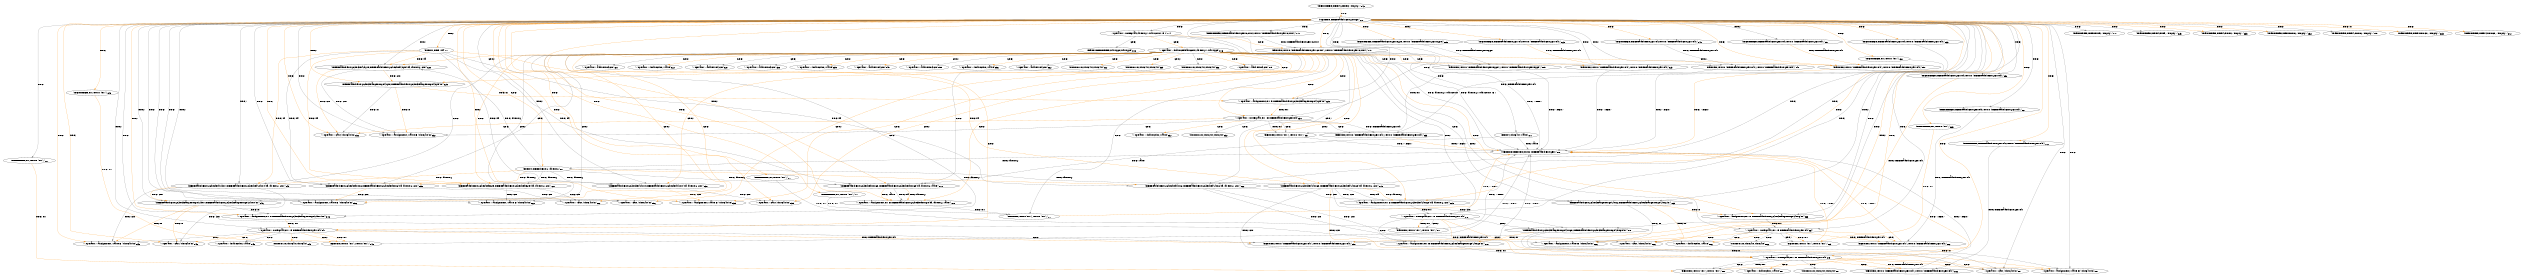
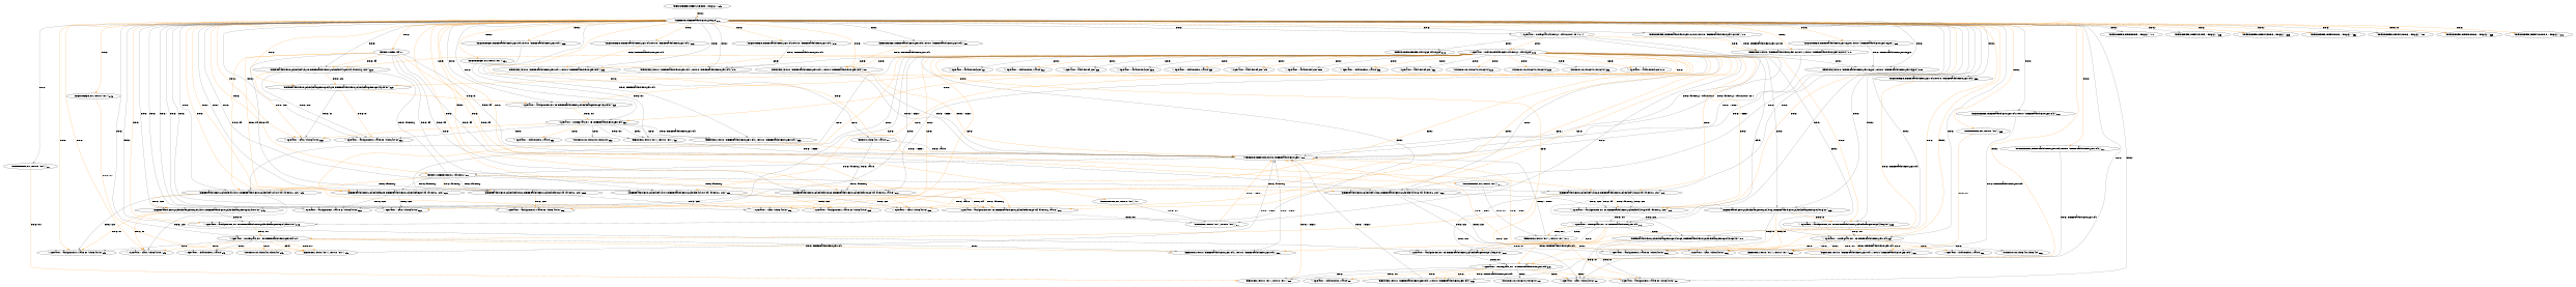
  digraph {
    edge [color=gray40]
    n1 [label=<(METHOD,TIFFReadDirEntryLong8)<SUB>810</SUB>>]
    n2 [label=<(PARAM,TIFF *tif)<SUB>811</SUB>>]
    n3 [label=<(PARAM,TIFFDirEntry *direntry)<SUB>811</SUB>>]
    n4 [label=<(PARAM,uint64_t *value)<SUB>811</SUB>>]
    n5 [label=<(&lt;operator&gt;.notEquals,direntry-&gt;tdir_count != 1)<SUB>814</SUB>>]
    n6 [label=<(RETURN,return (TIFFReadDirEntryErrCount);,return (TIFFReadDirEntryErrCount);)<SUB>815</SUB>>]
    n7 [label=<(IDENTIFIER,TIFF_BYTE,&lt;empty&gt;)<SUB>818</SUB>>]
    n8 [label=<(IDENTIFIER,TIFF_SBYTE,&lt;empty&gt;)<SUB>825</SUB>>]
    n9 [label=<(IDENTIFIER,TIFF_SHORT,&lt;empty&gt;)<SUB>835</SUB>>]
    n10 [label=<(IDENTIFIER,TIFF_LONG,&lt;empty&gt;)<SUB>852</SUB>>]
    n11 [label=<(IDENTIFIER,TIFF_SLONG,&lt;empty&gt;)<SUB>859</SUB>>]
    n12 [label=<(IDENTIFIER,TIFF_LONG8,&lt;empty&gt;)<SUB>869</SUB>>]
    n13 [label=<(&lt;operator&gt;.assignment,err = TIFFReadDirEntryCheckedLong8(tif, direntry, value))<SUB>870</SUB>>]
    n14 [label=<(IDENTIFIER,TIFF_SLONG8,&lt;empty&gt;)<SUB>872</SUB>>]
    n15 [label=<(RETURN,return (TIFFReadDirEntryErrType);,return (TIFFReadDirEntryErrType);)<SUB>885</SUB>>]
    n16 [label=<(IDENTIFIER,TIFFReadDirEntryErrCount,return (TIFFReadDirEntryErrCount);)<SUB>815</SUB>>]
    n17 [label=<(TIFFReadDirEntryCheckedByte,TIFFReadDirEntryCheckedByte(tif, direntry, &amp;m))<SUB>821</SUB>>]
    n18 [label=<(&lt;operator&gt;.assignment,*value = (uint64_t)m)<SUB>822</SUB>>]
    n19 [label=<(RETURN,return (TIFFReadDirEntryErrOk);,return (TIFFReadDirEntryErrOk);)<SUB>823</SUB>>]
    n20 [label=<(TIFFReadDirEntryCheckedSbyte,TIFFReadDirEntryCheckedSbyte(tif, direntry, &amp;m))<SUB>828</SUB>>]
    n21 [label=<(&lt;operator&gt;.assignment,err = TIFFReadDirEntryCheckRangeLong8Sbyte(m))<SUB>829</SUB>>]
    n22 [label=<(&lt;operator&gt;.assignment,*value = (uint64_t)m)<SUB>832</SUB>>]
    n23 [label=<(TIFFReadDirEntryCheckedShort,TIFFReadDirEntryCheckedShort(tif, direntry, &amp;m))<SUB>838</SUB>>]
    n24 [label=<(&lt;operator&gt;.assignment,*value = (uint64_t)m)<SUB>839</SUB>>]
    n25 [label=<(RETURN,return (TIFFReadDirEntryErrOk);,return (TIFFReadDirEntryErrOk);)<SUB>840</SUB>>]
    n26 [label=<(TIFFReadDirEntryCheckedSshort,TIFFReadDirEntryCheckedSshort(tif, direntry, &amp;m))<SUB>845</SUB>>]
    n27 [label=<(&lt;operator&gt;.assignment,err = TIFFReadDirEntryCheckRangeLong8Sshort(m))<SUB>846</SUB>>]
    n28 [label=<(&lt;operator&gt;.assignment,*value = (uint64_t)m)<SUB>849</SUB>>]
    n29 [label=<(TIFFReadDirEntryCheckedLong,TIFFReadDirEntryCheckedLong(tif, direntry, &amp;m))<SUB>855</SUB>>]
    n30 [label=<(&lt;operator&gt;.assignment,*value = (uint64_t)m)<SUB>856</SUB>>]
    n31 [label=<(RETURN,return (TIFFReadDirEntryErrOk);,return (TIFFReadDirEntryErrOk);)<SUB>857</SUB>>]
    n32 [label=<(TIFFReadDirEntryCheckedSlong,TIFFReadDirEntryCheckedSlong(tif, direntry, &amp;m))<SUB>862</SUB>>]
    n33 [label=<(&lt;operator&gt;.assignment,err = TIFFReadDirEntryCheckRangeLong8Slong(m))<SUB>863</SUB>>]
    n34 [label=<(&lt;operator&gt;.assignment,*value = (uint64_t)m)<SUB>866</SUB>>]
    n35 [label=<(IDENTIFIER,err,return (err);)<SUB>871</SUB>>]
    n36 [label=<(&lt;operator&gt;.assignment,err = TIFFReadDirEntryCheckedSlong8(tif, direntry, &amp;m))<SUB>875</SUB>>]
    n37 [label=<(&lt;operator&gt;.assignment,err = TIFFReadDirEntryCheckRangeLong8Slong8(m))<SUB>878</SUB>>]
    n38 [label=<(&lt;operator&gt;.assignment,*value = (uint64_t)m)<SUB>881</SUB>>]
    n39 [label=<(IDENTIFIER,TIFFReadDirEntryErrType,return (TIFFReadDirEntryErrType);)<SUB>885</SUB>>]
    n40 [label=<(IDENTIFIER,TIFFReadDirEntryErrOk,return (TIFFReadDirEntryErrOk);)<SUB>823</SUB>>]
    n41 [label=<(&lt;operator&gt;.notEquals,err != TIFFReadDirEntryErrOk)<SUB>830</SUB>>]
    n42 [label=<(IDENTIFIER,TIFFReadDirEntryErrOk,return (TIFFReadDirEntryErrOk);)<SUB>833</SUB>>]
    n43 [label=<(IDENTIFIER,TIFFReadDirEntryErrOk,return (TIFFReadDirEntryErrOk);)<SUB>840</SUB>>]
    n44 [label=<(&lt;operator&gt;.notEquals,err != TIFFReadDirEntryErrOk)<SUB>847</SUB>>]
    n45 [label=<(IDENTIFIER,TIFFReadDirEntryErrOk,return (TIFFReadDirEntryErrOk);)<SUB>850</SUB>>]
    n46 [label=<(IDENTIFIER,TIFFReadDirEntryErrOk,return (TIFFReadDirEntryErrOk);)<SUB>857</SUB>>]
    n47 [label=<(&lt;operator&gt;.notEquals,err != TIFFReadDirEntryErrOk)<SUB>864</SUB>>]
    n48 [label=<(IDENTIFIER,TIFFReadDirEntryErrOk,return (TIFFReadDirEntryErrOk);)<SUB>867</SUB>>]
    n49 [label=<(TIFFReadDirEntryCheckedLong8,TIFFReadDirEntryCheckedLong8(tif, direntry, value))<SUB>870</SUB>>]
    n50 [label=<(&lt;operator&gt;.notEquals,err != TIFFReadDirEntryErrOk)<SUB>876</SUB>>]
    n51 [label=<(&lt;operator&gt;.notEquals,err != TIFFReadDirEntryErrOk)<SUB>879</SUB>>]
    n52 [label=<(IDENTIFIER,TIFFReadDirEntryErrOk,return (TIFFReadDirEntryErrOk);)<SUB>882</SUB>>]
    n53 [label=<(&lt;operator&gt;.cast,(uint64_t)m)<SUB>822</SUB>>]
    n54 [label=<(TIFFReadDirEntryCheckRangeLong8Sbyte,TIFFReadDirEntryCheckRangeLong8Sbyte(m))<SUB>829</SUB>>]
    n55 [label=<(&lt;operator&gt;.cast,(uint64_t)m)<SUB>832</SUB>>]
    n56 [label=<(&lt;operator&gt;.cast,(uint64_t)m)<SUB>839</SUB>>]
    n57 [label=<(TIFFReadDirEntryCheckRangeLong8Sshort,TIFFReadDirEntryCheckRangeLong8Sshort(m))<SUB>846</SUB>>]
    n58 [label=<(&lt;operator&gt;.cast,(uint64_t)m)<SUB>849</SUB>>]
    n59 [label=<(&lt;operator&gt;.cast,(uint64_t)m)<SUB>856</SUB>>]
    n60 [label=<(TIFFReadDirEntryCheckRangeLong8Slong,TIFFReadDirEntryCheckRangeLong8Slong(m))<SUB>863</SUB>>]
    n61 [label=<(&lt;operator&gt;.cast,(uint64_t)m)<SUB>866</SUB>>]
    n62 [label=<(TIFFReadDirEntryCheckedSlong8,TIFFReadDirEntryCheckedSlong8(tif, direntry, &amp;m))<SUB>875</SUB>>]
    n63 [label=<(TIFFReadDirEntryCheckRangeLong8Slong8,TIFFReadDirEntryCheckRangeLong8Slong8(m))<SUB>878</SUB>>]
    n64 [label=<(&lt;operator&gt;.cast,(uint64_t)m)<SUB>881</SUB>>]
    n65 [label=<(IDENTIFIER,err,return (err);)<SUB>831</SUB>>]
    n66 [label=<(IDENTIFIER,err,return (err);)<SUB>848</SUB>>]
    n67 [label=<(IDENTIFIER,err,return (err);)<SUB>865</SUB>>]
    n68 [label=<(IDENTIFIER,err,return (err);)<SUB>877</SUB>>]
    n69 [label=<(IDENTIFIER,err,return (err);)<SUB>880</SUB>>]
    n70 [label=<(METHOD_RETURN,enum TIFFReadDirEntryErr)<SUB>810</SUB>>]
    n71 [label=<(&lt;operator&gt;.indirectFieldAccess,direntry-&gt;tdir_type)<SUB>816</SUB>>]
    n72 [label=<(FIELD_IDENTIFIER,tdir_type,tdir_type)<SUB>816</SUB>>]
    n73 [label=<(IDENTIFIER,TIFF_SSHORT,&lt;empty&gt;)<SUB>842</SUB>>]
    n74 [label=<(RETURN,return (err);,return (err);)<SUB>871</SUB>>]
    n75 [label=<(RETURN,return (TIFFReadDirEntryErrOk);,return (TIFFReadDirEntryErrOk);)<SUB>833</SUB>>]
    n76 [label=<(RETURN,return (err);,return (err);)<SUB>831</SUB>>]
    n77 [label=<(&lt;operator&gt;.indirection,*value)<SUB>832</SUB>>]
    n78 [label=<(UNKNOWN,uint64_t,uint64_t)<SUB>832</SUB>>]
    n79 [label=<(RETURN,return (TIFFReadDirEntryErrOk);,return (TIFFReadDirEntryErrOk);)<SUB>850</SUB>>]
    n80 [label=<(RETURN,return (err);,return (err);)<SUB>848</SUB>>]
    n81 [label=<(&lt;operator&gt;.indirection,*value)<SUB>849</SUB>>]
    n82 [label=<(UNKNOWN,uint64_t,uint64_t)<SUB>849</SUB>>]
    n83 [label=<(RETURN,return (TIFFReadDirEntryErrOk);,return (TIFFReadDirEntryErrOk);)<SUB>867</SUB>>]
    n84 [label=<(RETURN,return (err);,return (err);)<SUB>865</SUB>>]
    n85 [label=<(&lt;operator&gt;.indirection,*value)<SUB>866</SUB>>]
    n86 [label=<(UNKNOWN,uint64_t,uint64_t)<SUB>866</SUB>>]
    n87 [label=<(RETURN,return (err);,return (err);)<SUB>877</SUB>>]
    n88 [label=<(RETURN,return (TIFFReadDirEntryErrOk);,return (TIFFReadDirEntryErrOk);)<SUB>882</SUB>>]
    n89 [label=<(RETURN,return (err);,return (err);)<SUB>880</SUB>>]
    n90 [label=<(&lt;operator&gt;.indirection,*value)<SUB>881</SUB>>]
    n91 [label=<(UNKNOWN,uint64_t,uint64_t)<SUB>881</SUB>>]
    n92 [label=<(&lt;operator&gt;.addressOf,&amp;m)<SUB>821</SUB>>]
    n93 [label=<(&lt;operator&gt;.indirection,*value)<SUB>822</SUB>>]
    n94 [label=<(&lt;operator&gt;.addressOf,&amp;m)<SUB>828</SUB>>]
    n95 [label=<(&lt;operator&gt;.addressOf,&amp;m)<SUB>838</SUB>>]
    n96 [label=<(&lt;operator&gt;.indirection,*value)<SUB>839</SUB>>]
    n97 [label=<(&lt;operator&gt;.addressOf,&amp;m)<SUB>845</SUB>>]
    n98 [label=<(&lt;operator&gt;.addressOf,&amp;m)<SUB>855</SUB>>]
    n99 [label=<(&lt;operator&gt;.indirection,*value)<SUB>856</SUB>>]
    n100 [label=<(&lt;operator&gt;.addressOf,&amp;m)<SUB>862</SUB>>]
    n101 [label=<(UNKNOWN,uint64_t,uint64_t)<SUB>822</SUB>>]
    n102 [label=<(UNKNOWN,uint64_t,uint64_t)<SUB>839</SUB>>]
    n103 [label=<(UNKNOWN,uint64_t,uint64_t)<SUB>856</SUB>>]
    n104 [label=<(&lt;operator&gt;.addressOf,&amp;m)<SUB>875</SUB>>]
    n1 -> n2 [color=darkorange label="DDG: "]
-   n1 -> n3 [color=darkorange label="CDG: "]
+   n1 -> n3 [color=darkorange label="DDG: "]
    n1 -> n4 [label="DDG: "]
    n1 -> n5 [label="DDG: "]
    n1 -> n6 [color=darkorange label="DDG: "]
    n1 -> n7 [label="DDG: "]
    n1 -> n8 [label="DDG: "]
    n1 -> n9 [color=darkorange label="DDG: "]
    n1 -> n10 [color=darkorange label="DDG: "]
    n1 -> n11 [label="DDG: "]
    n1 -> n12 [color=darkorange label="DDG: m"]
    n1 -> n13 [color=darkorange label="DDG: "]
    n1 -> n14 [color=darkorange label="DDG: "]
    n1 -> n15 [label="DDG: "]
    n1 -> n16 [label="DDG: "]
    n1 -> n17 [color=darkorange label="DDG: "]
    n1 -> n18 [label="DDG: "]
    n1 -> n19 [label="DDG: "]
    n1 -> n20 [label="DDG: "]
    n1 -> n21 [label="DDG: "]
    n1 -> n22 [label="DDG: "]
    n1 -> n23 [label="DDG: "]
    n1 -> n24 [color=darkorange label="DDG: "]
    n1 -> n25 [label="DDG: "]
    n1 -> n26 [label="DDG: "]
    n1 -> n27 [color=darkorange label="DDG: "]
    n1 -> n28 [color=darkorange label="DDG: "]
    n1 -> n29 [label="DDG: "]
    n1 -> n30 [label="DDG: "]
    n1 -> n31 [color=darkorange label="DDG: "]
    n1 -> n32 [label="DDG: "]
    n1 -> n33 [label="DDG: "]
    n1 -> n34 [color=darkorange label="DDG: "]
    n1 -> n35 [color=darkorange label="DDG: "]
    n1 -> n36 [color=darkorange label="DDG: "]
    n1 -> n37 [label="DDG: "]
    n1 -> n38 [label="DDG: "]
    n1 -> n39 [color=darkorange label="DDG: "]
    n1 -> n40 [color=darkorange label="DDG: "]
    n1 -> n41 [label="DDG: "]
    n1 -> n42 [color=darkorange label="DDG: "]
    n1 -> n43 [color=darkorange label="DDG: "]
    n1 -> n44 [label="DDG: "]
    n1 -> n45 [label="DDG: "]
    n1 -> n46 [label="DDG: "]
    n1 -> n47 [label="DDG: "]
    n1 -> n48 [label="DDG: "]
    n1 -> n49 [color=darkorange label="DDG: "]
    n1 -> n50 [label="DDG: "]
    n1 -> n51 [color=darkorange label="DDG: "]
    n1 -> n52 [color=darkorange label="DDG: "]
    n1 -> n53 [label="DDG: "]
    n1 -> n54 [color=darkorange label="DDG: "]
    n1 -> n55 [color=darkorange label="DDG: "]
    n1 -> n56 [color=darkorange label="DDG: "]
    n1 -> n57 [label="DDG: "]
    n1 -> n58 [color=darkorange label="DDG: "]
    n1 -> n59 [label="DDG: "]
    n1 -> n60 [label="DDG: "]
    n1 -> n61 [color=darkorange label="DDG: "]
    n1 -> n62 [label="DDG: "]
    n1 -> n63 [label="DDG: "]
    n1 -> n64 [label="DDG: "]
    n1 -> n65 [color=darkorange label="DDG: "]
    n1 -> n66 [color=darkorange label="DDG: "]
    n1 -> n67 [color=darkorange label="DDG: "]
    n1 -> n68 [color=darkorange label="DDG: "]
    n1 -> n69 [label="DDG: "]
    n2 -> n17 [color=darkorange label="DDG: tif"]
    n2 -> n20 [color=darkorange label="DDG: tif"]
    n2 -> n23 [label="DDG: tif"]
    n2 -> n26 [color=darkorange label="DDG: tif"]
    n2 -> n29 [label="DDG: tif"]
    n2 -> n32 [label="DDG: tif"]
    n2 -> n49 [label="DDG: tif"]
    n2 -> n62 [color=darkorange label="DDG: tif"]
+   n2 -> n70 [label="DDG: tif"]
    n3 -> n17 [label="DDG: direntry"]
    n3 -> n20 [label="DDG: direntry"]
    n3 -> n23 [label="DDG: direntry"]
    n3 -> n26 [color=darkorange label="DDG: direntry"]
    n3 -> n29 [color=darkorange label="DDG: direntry"]
    n3 -> n32 [color=darkorange label="DDG: direntry"]
    n3 -> n49 [label="DDG: direntry"]
    n3 -> n62 [label="DDG: direntry"]
    n4 -> n49 [label="DDG: value"]
    n4 -> n70 [label="DDG: value"]
    n5 -> n6 [color=darkorange label="CDG: "]
    n5 -> n70 [label="DDG: direntry-&gt;tdir_count"]
    n5 -> n70 [label="DDG: direntry-&gt;tdir_count != 1"]
    n5 -> n71 [color=darkorange label="CDG: "]
    n5 -> n72 [label="CDG: "]
    n6 -> n70 [label="DDG: &lt;RET&gt;"]
    n13 -> n74 [label="DDG: err"]
    n15 -> n70 [label="DDG: &lt;RET&gt;"]
    n16 -> n6 [label="DDG: TIFFReadDirEntryErrCount"]
    n17 -> n18 [label="DDG: &amp;m"]
    n17 -> n53 [label="DDG: &amp;m"]
    n19 -> n70 [label="DDG: &lt;RET&gt;"]
    n20 -> n22 [label="DDG: &amp;m"]
    n20 -> n54 [color=darkorange label="DDG: &amp;m"]
    n20 -> n55 [color=darkorange label="DDG: &amp;m"]
    n21 -> n41 [color=darkorange label="DDG: err"]
    n23 -> n24 [color=darkorange label="DDG: &amp;m"]
    n23 -> n56 [label="DDG: &amp;m"]
    n25 -> n70 [label="DDG: &lt;RET&gt;"]
    n26 -> n28 [label="DDG: &amp;m"]
    n26 -> n57 [color=darkorange label="DDG: &amp;m"]
    n26 -> n58 [label="DDG: &amp;m"]
    n27 -> n44 [color=darkorange label="DDG: err"]
    n29 -> n30 [color=darkorange label="DDG: &amp;m"]
    n29 -> n59 [label="DDG: &amp;m"]
    n31 -> n70 [color=darkorange label="DDG: &lt;RET&gt;"]
    n32 -> n34 [label="DDG: &amp;m"]
    n32 -> n60 [label="DDG: &amp;m"]
    n32 -> n61 [label="DDG: &amp;m"]
    n33 -> n47 [label="DDG: err"]
    n35 -> n74 [label="DDG: err"]
    n36 -> n50 [label="DDG: err"]
    n37 -> n51 [label="DDG: err"]
    n39 -> n15 [label="DDG: TIFFReadDirEntryErrType"]
    n40 -> n19 [color=darkorange label="DDG: TIFFReadDirEntryErrOk"]
    n41 -> n22 [label="CDG: "]
    n41 -> n55 [color=darkorange label="CDG: "]
    n41 -> n75 [label="DDG: TIFFReadDirEntryErrOk"]
    n41 -> n75 [label="CDG: "]
    n41 -> n76 [label="DDG: err"]
    n41 -> n76 [label="CDG: "]
    n41 -> n77 [color=darkorange label="CDG: "]
    n41 -> n78 [label="CDG: "]
    n42 -> n75 [label="DDG: TIFFReadDirEntryErrOk"]
    n43 -> n25 [label="DDG: TIFFReadDirEntryErrOk"]
    n44 -> n28 [label="CDG: "]
    n44 -> n58 [color=darkorange label="CDG: "]
    n44 -> n79 [color=darkorange label="DDG: TIFFReadDirEntryErrOk"]
    n44 -> n79 [label="CDG: "]
    n44 -> n80 [color=darkorange label="DDG: err"]
    n44 -> n80 [color=darkorange label="CDG: "]
    n44 -> n81 [label="CDG: "]
    n44 -> n82 [color=darkorange label="CDG: "]
    n45 -> n79 [color=darkorange label="DDG: TIFFReadDirEntryErrOk"]
    n46 -> n31 [color=darkorange label="DDG: TIFFReadDirEntryErrOk"]
    n47 -> n34 [color=darkorange label="CDG: "]
    n47 -> n61 [label="CDG: "]
    n47 -> n83 [color=darkorange label="DDG: TIFFReadDirEntryErrOk"]
    n47 -> n83 [color=darkorange label="CDG: "]
    n47 -> n84 [color=darkorange label="DDG: err"]
    n47 -> n84 [label="CDG: "]
    n47 -> n85 [color=darkorange label="CDG: "]
    n47 -> n86 [label="CDG: "]
    n48 -> n83 [label="DDG: TIFFReadDirEntryErrOk"]
    n49 -> n13 [label="DDG: tif"]
    n49 -> n13 [color=darkorange label="DDG: direntry"]
    n49 -> n13 [color=darkorange label="DDG: value"]
    n50 -> n37 [label="CDG: "]
    n50 -> n51 [color=darkorange label="DDG: TIFFReadDirEntryErrOk"]
    n50 -> n51 [color=darkorange label="CDG: "]
    n50 -> n63 [label="CDG: "]
    n50 -> n87 [color=darkorange label="DDG: err"]
    n50 -> n87 [label="CDG: "]
    n51 -> n38 [color=darkorange label="CDG: "]
    n51 -> n64 [color=darkorange label="CDG: "]
    n51 -> n88 [color=darkorange label="DDG: TIFFReadDirEntryErrOk"]
    n51 -> n88 [color=darkorange label="CDG: "]
    n51 -> n89 [label="DDG: err"]
    n51 -> n89 [label="CDG: "]
    n51 -> n90 [color=darkorange label="CDG: "]
    n51 -> n91 [label="CDG: "]
    n52 -> n88 [label="DDG: TIFFReadDirEntryErrOk"]
    n54 -> n21 [color=darkorange label="DDG: m"]
    n54 -> n22 [color=darkorange label="DDG: m"]
    n54 -> n55 [label="DDG: m"]
    n57 -> n27 [label="DDG: m"]
    n57 -> n28 [color=darkorange label="DDG: m"]
    n57 -> n58 [color=darkorange label="DDG: m"]
    n60 -> n33 [color=darkorange label="DDG: m"]
    n60 -> n34 [label="DDG: m"]
    n60 -> n61 [color=darkorange label="DDG: m"]
    n62 -> n36 [label="DDG: tif"]
    n62 -> n36 [color=darkorange label="DDG: direntry"]
    n62 -> n36 [label="DDG: &amp;m"]
    n62 -> n38 [color=darkorange label="DDG: &amp;m"]
    n62 -> n63 [label="DDG: &amp;m"]
    n62 -> n64 [label="DDG: &amp;m"]
    n63 -> n37 [color=darkorange label="DDG: m"]
    n63 -> n38 [label="DDG: m"]
    n63 -> n64 [label="DDG: m"]
    n65 -> n76 [label="DDG: err"]
    n66 -> n80 [color=darkorange label="DDG: err"]
    n67 -> n84 [color=darkorange label="DDG: err"]
    n68 -> n87 [label="DDG: err"]
    n69 -> n89 [color=darkorange label="DDG: err"]
    n70 -> n3 [label="DDG: direntry"]
    n71 -> n13 [color=darkorange label="CDG: "]
    n71 -> n15 [label="CDG: "]
    n71 -> n17 [color=darkorange label="CDG: "]
    n71 -> n18 [label="CDG: "]
    n71 -> n19 [color=darkorange label="CDG: "]
    n71 -> n20 [color=darkorange label="CDG: "]
    n71 -> n21 [color=darkorange label="CDG: "]
    n71 -> n23 [color=darkorange label="CDG: "]
    n71 -> n24 [color=darkorange label="CDG: "]
    n71 -> n25 [label="CDG: "]
    n71 -> n26 [label="CDG: "]
    n71 -> n27 [label="CDG: "]
    n71 -> n29 [label="CDG: "]
    n71 -> n30 [color=darkorange label="CDG: "]
    n71 -> n31 [color=darkorange label="CDG: "]
    n71 -> n32 [label="CDG: "]
    n71 -> n33 [color=darkorange label="CDG: "]
    n71 -> n36 [color=darkorange label="CDG: "]
    n71 -> n41 [color=darkorange label="CDG: "]
    n71 -> n44 [color=darkorange label="CDG: "]
    n71 -> n47 [label="CDG: "]
    n71 -> n49 [label="CDG: "]
    n71 -> n50 [label="CDG: "]
    n71 -> n53 [color=darkorange label="CDG: "]
    n71 -> n54 [color=darkorange label="CDG: "]
    n71 -> n56 [color=darkorange label="CDG: "]
    n71 -> n57 [label="CDG: "]
    n71 -> n59 [color=darkorange label="CDG: "]
    n71 -> n60 [label="CDG: "]
    n71 -> n62 [color=darkorange label="CDG: "]
    n71 -> n74 [label="CDG: "]
    n71 -> n92 [label="CDG: "]
    n71 -> n93 [color=darkorange label="CDG: "]
    n71 -> n94 [label="CDG: "]
    n71 -> n95 [label="CDG: "]
    n71 -> n96 [color=darkorange label="CDG: "]
    n71 -> n97 [color=darkorange label="CDG: "]
    n71 -> n98 [label="CDG: "]
    n71 -> n99 [color=darkorange label="CDG: "]
    n71 -> n100 [label="CDG: "]
    n71 -> n101 [color=darkorange label="CDG: "]
    n71 -> n102 [color=darkorange label="CDG: "]
    n71 -> n103 [label="CDG: "]
    n71 -> n104 [color=darkorange label="CDG: "]
    n73 -> n1 [color=darkorange label="DDG: "]
    n74 -> n70 [color=darkorange label="DDG: &lt;RET&gt;"]
    n75 -> n70 [color=darkorange label="DDG: &lt;RET&gt;"]
    n76 -> n70 [label="DDG: &lt;RET&gt;"]
    n79 -> n70 [label="DDG: &lt;RET&gt;"]
    n80 -> n70 [label="DDG: &lt;RET&gt;"]
    n83 -> n70 [color=darkorange label="DDG: &lt;RET&gt;"]
    n84 -> n70 [color=darkorange label="DDG: &lt;RET&gt;"]
    n87 -> n70 [label="DDG: &lt;RET&gt;"]
    n88 -> n70 [label="DDG: &lt;RET&gt;"]
    n89 -> n70 [color=darkorange label="DDG: &lt;RET&gt;"]
  }
